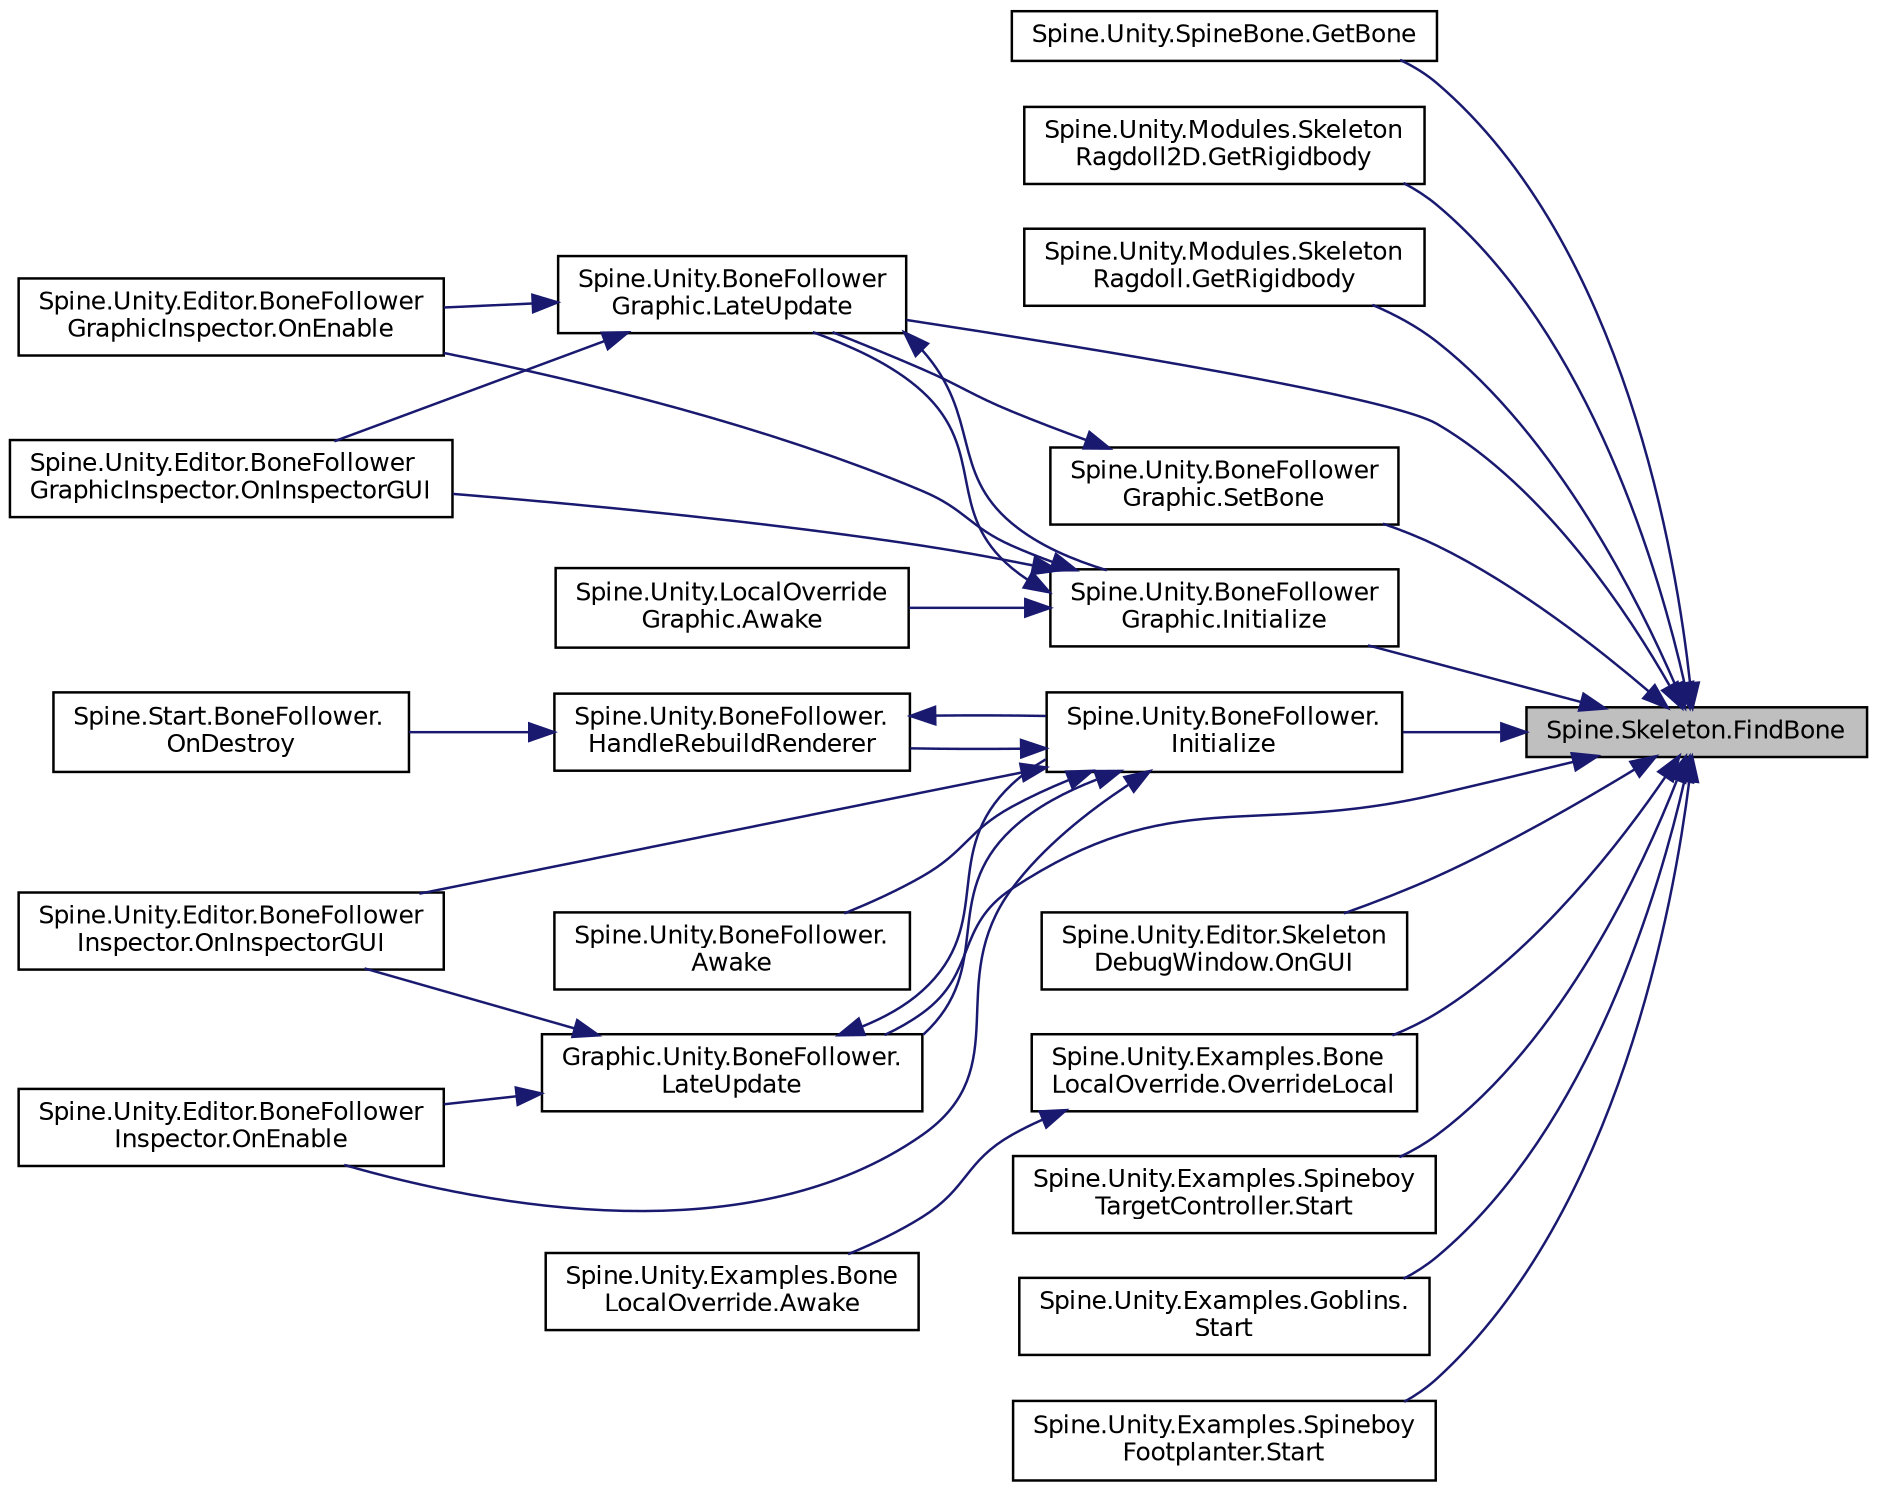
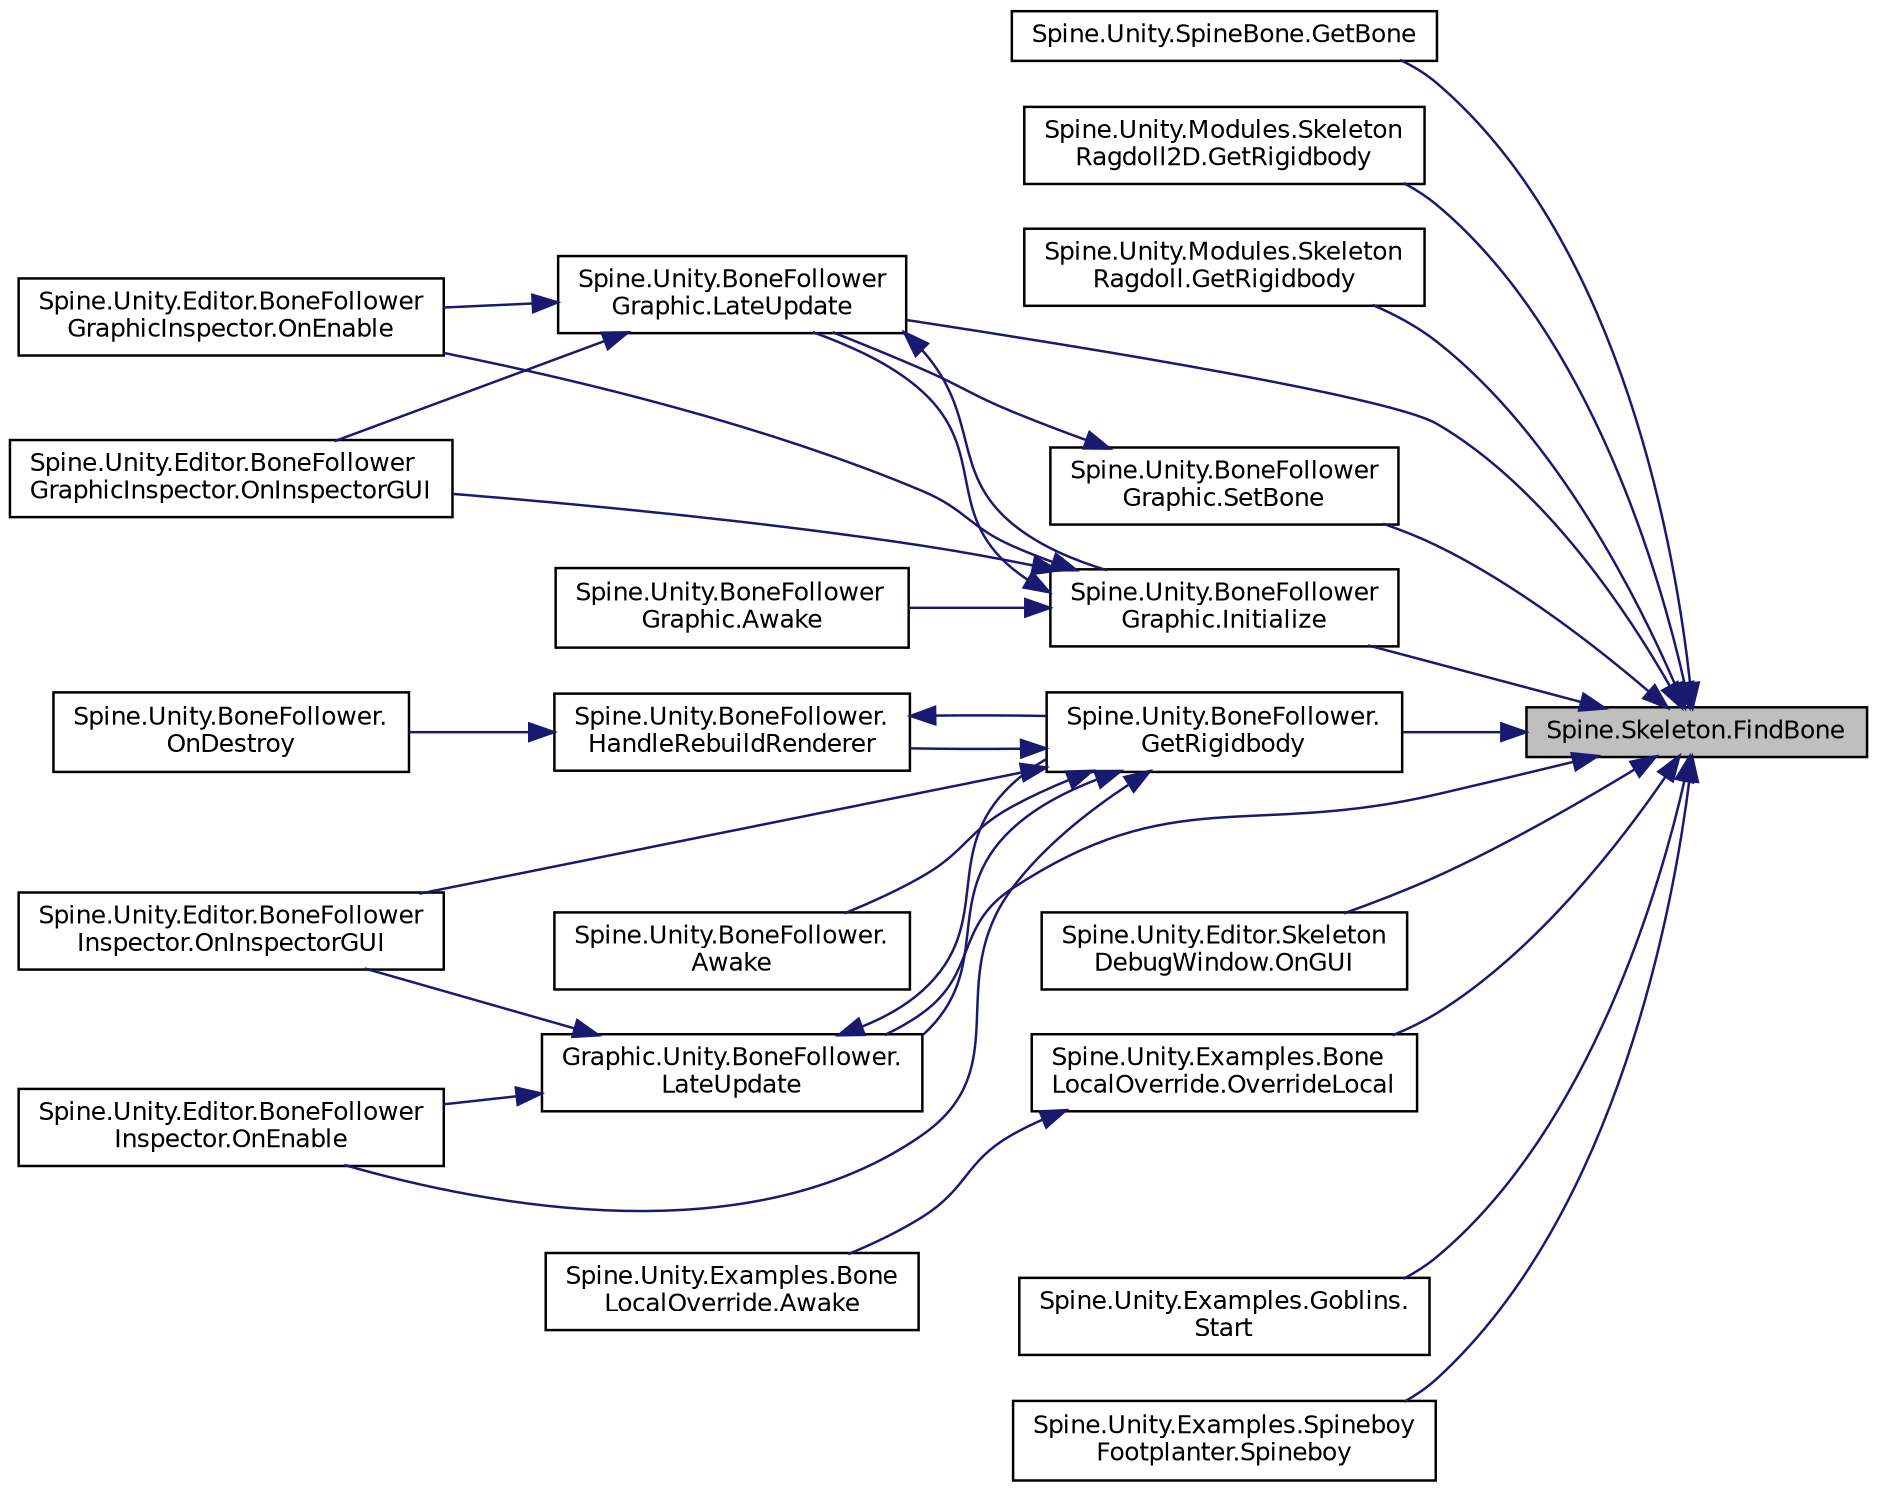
  digraph {
    rankdir=RL
    node [color=black fillcolor=white fontname=Helvetica fontsize=10 shape=record style=filled]
    edge [color=midnightblue dir=back fontname=Helvetica fontsize=10 labelfontname=Helvetica labelfontsize=10 style=solid]
    n1 [fillcolor=grey75 fontcolor=black height=0.2 label="Spine.Skeleton.FindBone" width=0.4]
    n2 [height=0.2 label="Spine.Unity.SpineBone.GetBone" width=0.4]
    n3 [height=0.2 label="Spine.Unity.Modules.Skeleton\lRagdoll2D.GetRigidbody" width=0.4]
    n4 [height=0.2 label="Spine.Unity.Modules.Skeleton\lRagdoll.GetRigidbody" width=0.4]
    n5 [height=0.2 label="Spine.Unity.BoneFollower\lGraphic.Initialize" width=0.4]
    n6 [height=0.2 label="Spine.Unity.BoneFollower\lGraphic.LateUpdate" width=0.4]
-   n7 [height=0.2 label="Spine.Unity.BoneFollower.\lInitialize" width=0.4]
+   n7 [height=0.2 label="Spine.Unity.BoneFollower.\lGetRigidbody" width=0.4]
    n8 [height=0.2 label="Graphic.Unity.BoneFollower.\lLateUpdate" width=0.4]
    n9 [height=0.2 label="Spine.Unity.Editor.Skeleton\lDebugWindow.OnGUI" width=0.4]
    n10 [height=0.2 label="Spine.Unity.Examples.Bone\lLocalOverride.OverrideLocal" width=0.4]
    n11 [height=0.2 label="Spine.Unity.BoneFollower\lGraphic.SetBone" width=0.4]
-   n12 [height=0.2 label="Spine.Unity.Examples.Spineboy\lTargetController.Start" width=0.4]
    n13 [height=0.2 label="Spine.Unity.Examples.Goblins.\lStart" width=0.4]
-   n14 [height=0.2 label="Spine.Unity.Examples.Spineboy\lFootplanter.Start" width=0.4]
-   n15 [height=0.2 label="Spine.Unity.LocalOverride\lGraphic.Awake" width=0.4]
+   n14 [height=0.2 label="Spine.Unity.Examples.Spineboy\lFootplanter.Spineboy" width=0.4]
+   n15 [height=0.2 label="Spine.Unity.BoneFollower\lGraphic.Awake" width=0.4]
    n16 [height=0.2 label="Spine.Unity.Editor.BoneFollower\lGraphicInspector.OnEnable" width=0.4]
    n17 [height=0.2 label="Spine.Unity.Editor.BoneFollower\lGraphicInspector.OnInspectorGUI" width=0.4]
    n18 [height=0.2 label="Spine.Unity.BoneFollower.\lAwake" width=0.4]
    n19 [height=0.2 label="Spine.Unity.BoneFollower.\lHandleRebuildRenderer" width=0.4]
    n20 [height=0.2 label="Spine.Unity.Editor.BoneFollower\lInspector.OnEnable" width=0.4]
    n21 [height=0.2 label="Spine.Unity.Editor.BoneFollower\lInspector.OnInspectorGUI" width=0.4]
    n22 [height=0.2 label="Spine.Unity.Examples.Bone\lLocalOverride.Awake" width=0.4]
-   n23 [height=0.2 label="Spine.Start.BoneFollower.\lOnDestroy" width=0.4]
+   n23 [height=0.2 label="Spine.Unity.BoneFollower.\lOnDestroy" width=0.4]
    n1 -> n2
    n1 -> n3
    n1 -> n4
    n1 -> n5
    n1 -> n6
    n1 -> n7
    n1 -> n8
    n1 -> n9
    n1 -> n10
    n1 -> n11
-   n1 -> n12
    n1 -> n13
    n1 -> n14
    n5 -> n6
    n5 -> n15
    n5 -> n16
    n5 -> n17
    n6 -> n5
    n6 -> n16
    n6 -> n17
    n7 -> n8
    n7 -> n18
    n7 -> n19
    n7 -> n20
    n7 -> n21
    n8 -> n7
    n8 -> n20
    n8 -> n21
    n10 -> n22
    n11 -> n6
    n19 -> n7
    n19 -> n23
  }
